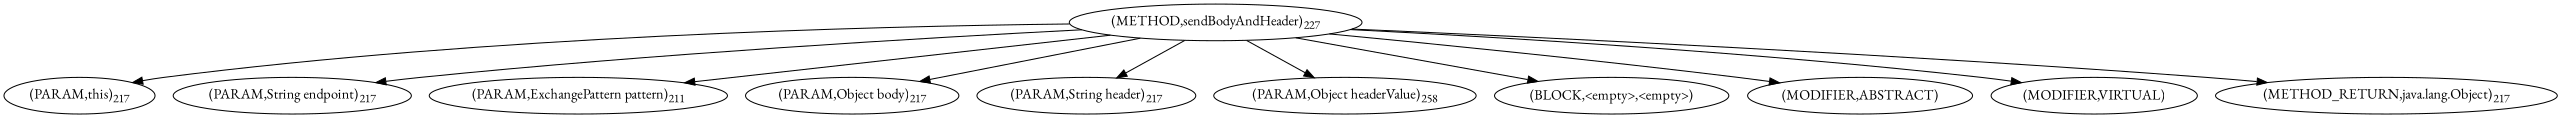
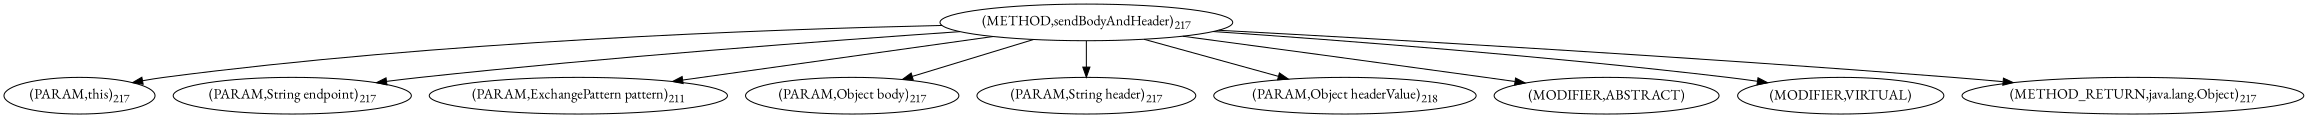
  digraph {
    fontname="EB Garamond"
    node [fontname="EB Garamond"]
    edge [fontname="EB Garamond"]
-   n1 [label=<(METHOD,sendBodyAndHeader)<SUB>227</SUB>>]
+   n1 [label=<(METHOD,sendBodyAndHeader)<SUB>217</SUB>>]
    n2 [label=<(PARAM,this)<SUB>217</SUB>>]
    n3 [label=<(PARAM,String endpoint)<SUB>217</SUB>>]
    n4 [label=<(PARAM,ExchangePattern pattern)<SUB>211</SUB>>]
    n5 [label=<(PARAM,Object body)<SUB>217</SUB>>]
    n6 [label=<(PARAM,String header)<SUB>217</SUB>>]
-   n7 [label=<(PARAM,Object headerValue)<SUB>258</SUB>>]
-   n8 [label=<(BLOCK,&lt;empty&gt;,&lt;empty&gt;)>]
+   n7 [label=<(PARAM,Object headerValue)<SUB>218</SUB>>]
    n9 [label=<(MODIFIER,ABSTRACT)>]
    n10 [label=<(MODIFIER,VIRTUAL)>]
    n11 [label=<(METHOD_RETURN,java.lang.Object)<SUB>217</SUB>>]
    n1 -> n2
    n1 -> n3
    n1 -> n4
    n1 -> n5
    n1 -> n6
    n1 -> n7
-   n1 -> n8
    n1 -> n9
    n1 -> n10
    n1 -> n11
  }
